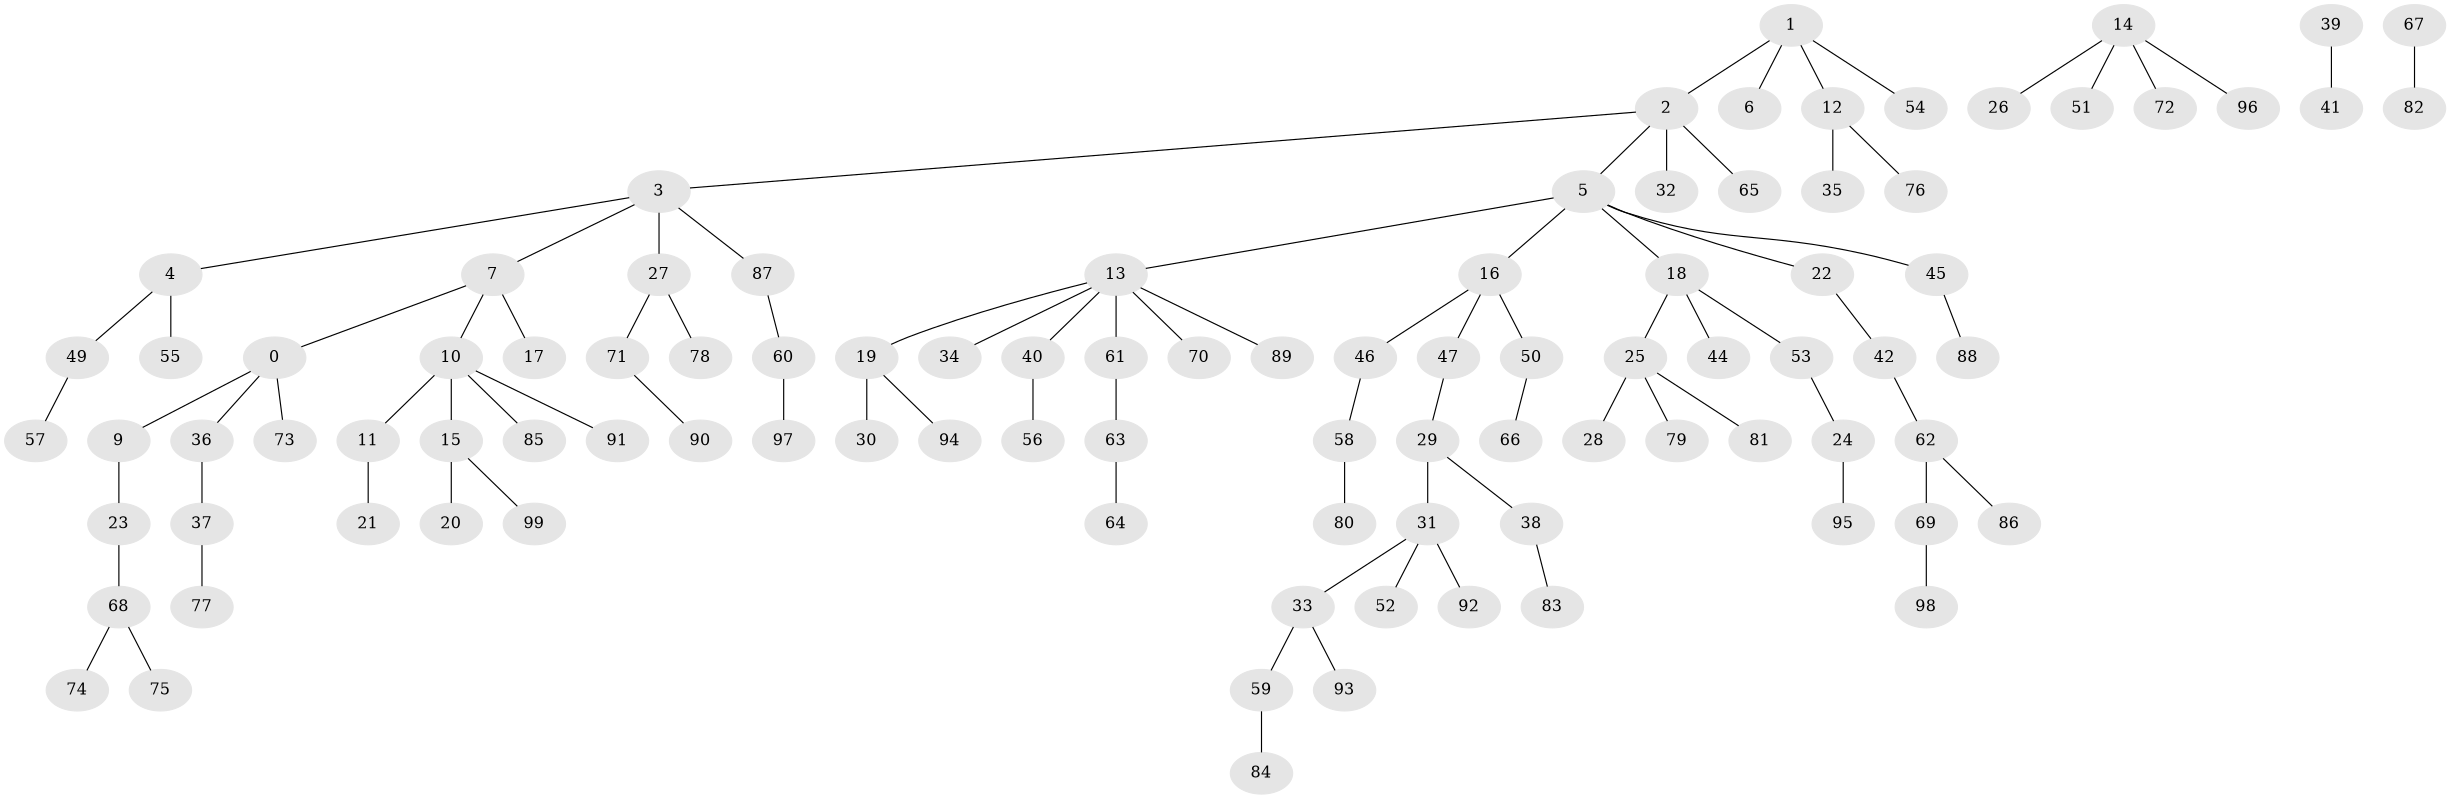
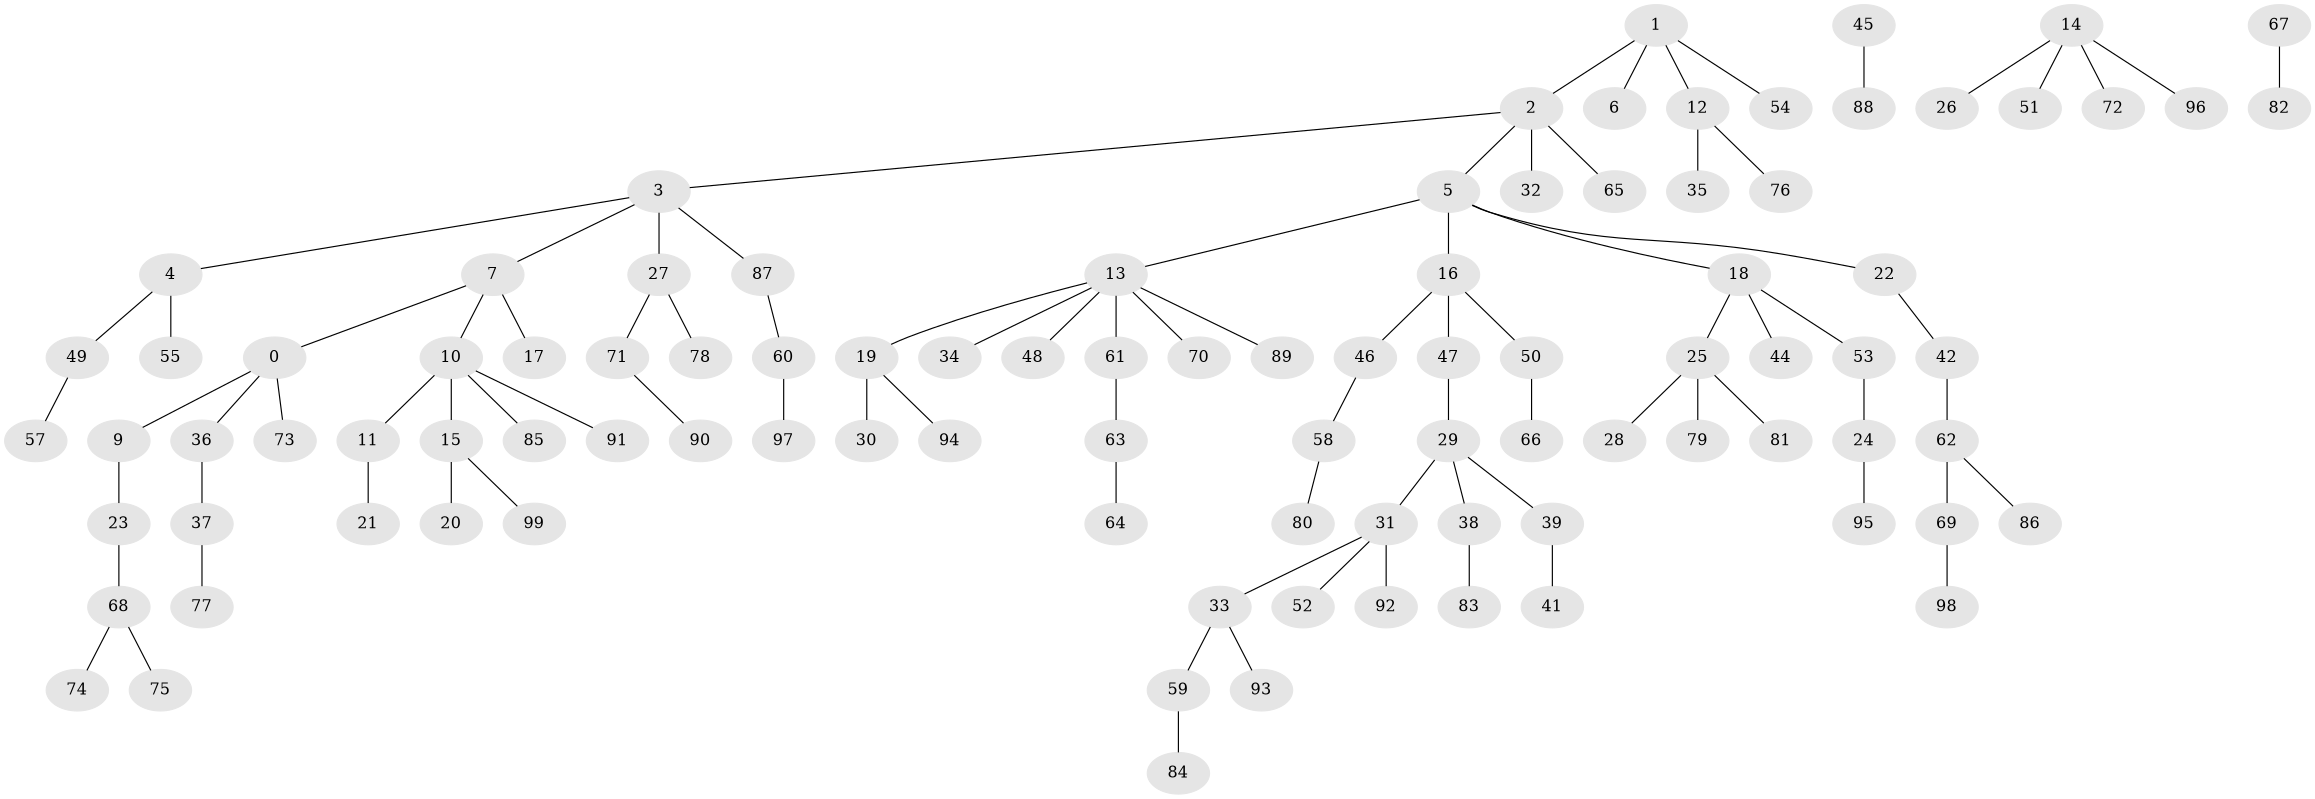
  graph {
    node [color=gray90 style=filled]
    1
    2
    6
    12
    54
    3
    5
    32
    65
    35
    76
    4
    7
    27
    87
    13
    16
    18
    22
    45
    49
    55
    n23 [label=0]
    10
    17
    71
    78
    60
    97
    57
    19
    34
-   48 [label=40]
+   48
    61
    70
    89
    14
    26
    51
    72
    96
    46
    47
    50
    25
    44
    53
    42
    88
    9
    36
    73
    11
    15
    85
    91
    23
    37
    68
    21
    20
    99
    30
    94
-   56
    63
    29
    31
    38
    39
    58
    66
    28
    79
    81
    24
    95
    62
    74
    75
    67
    82
    90
    33
    52
    92
    83
    41
    59
    93
    84
    77
    69
    86
    80
    64
    98
    1 -- 2
    1 -- 6
    1 -- 12
    1 -- 54
    2 -- 3
    2 -- 5
    2 -- 32
    2 -- 65
    12 -- 35
    12 -- 76
    3 -- 4
    3 -- 7
    3 -- 27
    3 -- 87
    5 -- 13
    5 -- 16
    5 -- 18
    5 -- 22
-   5 -- 45
    4 -- 49
    4 -- 55
    7 -- n23
    7 -- 10
    7 -- 17
    27 -- 71
    27 -- 78
    87 -- 60
    13 -- 19
    13 -- 34
    13 -- 48
    13 -- 61
    13 -- 70
    13 -- 89
    16 -- 46
    16 -- 47
    16 -- 50
    18 -- 25
    18 -- 44
    18 -- 53
    22 -- 42
    45 -- 88
    49 -- 57
    n23 -- 9
    n23 -- 36
    n23 -- 73
    10 -- 11
    10 -- 15
    10 -- 85
    10 -- 91
    71 -- 90
    60 -- 97
    19 -- 30
    19 -- 94
-   48 -- 56
    61 -- 63
    14 -- 26
    14 -- 51
    14 -- 72
    14 -- 96
    46 -- 58
    47 -- 29
    50 -- 66
    25 -- 28
    25 -- 79
    25 -- 81
    53 -- 24
    42 -- 62
    9 -- 23
    36 -- 37
    11 -- 21
    15 -- 20
    15 -- 99
    23 -- 68
    37 -- 77
    68 -- 74
    68 -- 75
    63 -- 64
    29 -- 31
    29 -- 38
+   29 -- 39
    31 -- 33
    31 -- 52
    31 -- 92
    38 -- 83
    39 -- 41
    58 -- 80
    24 -- 95
    62 -- 69
    62 -- 86
    67 -- 82
    33 -- 59
    33 -- 93
    59 -- 84
    69 -- 98
  }
